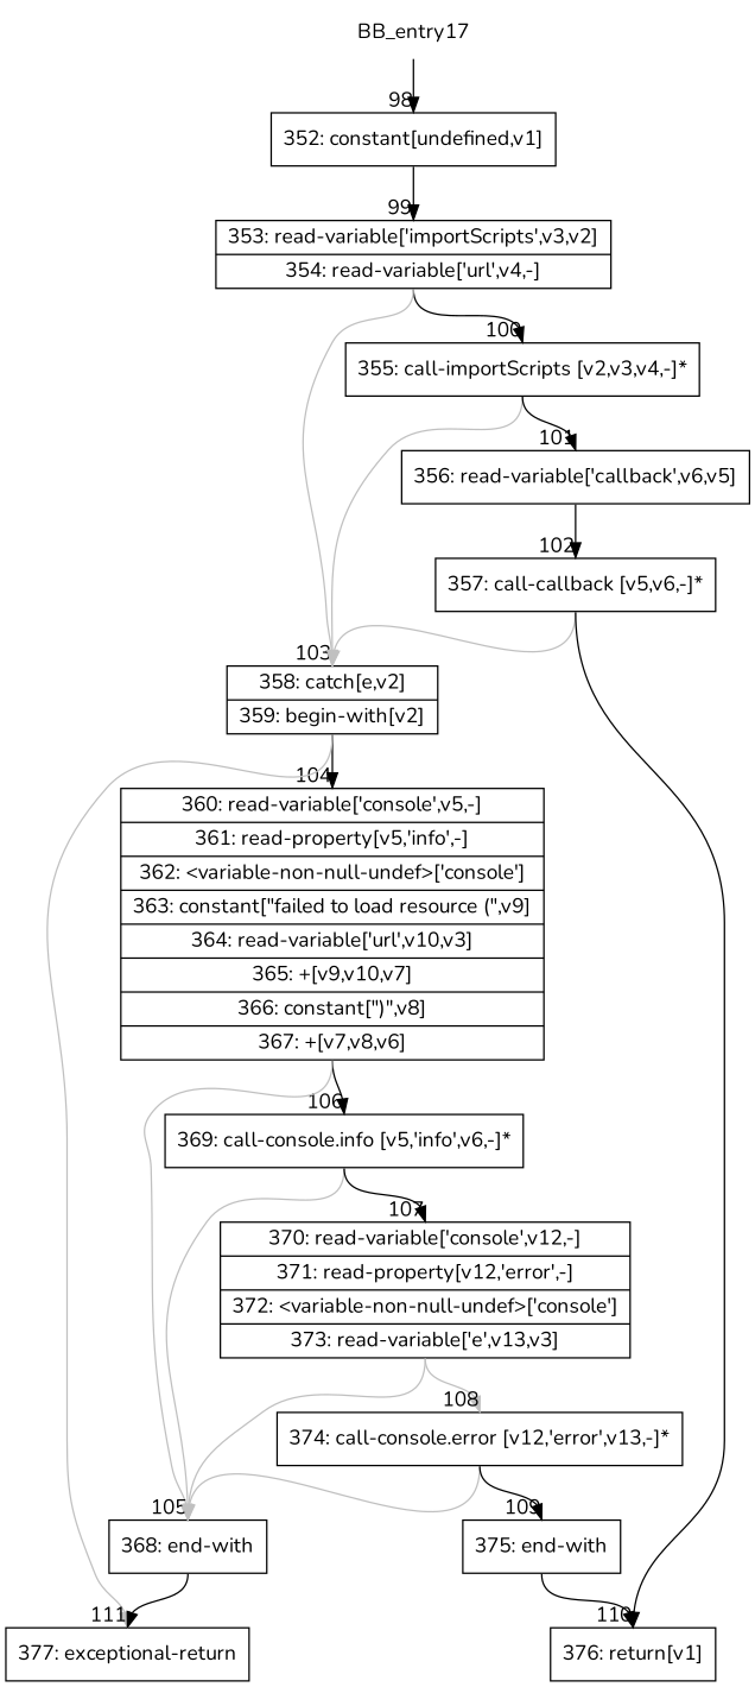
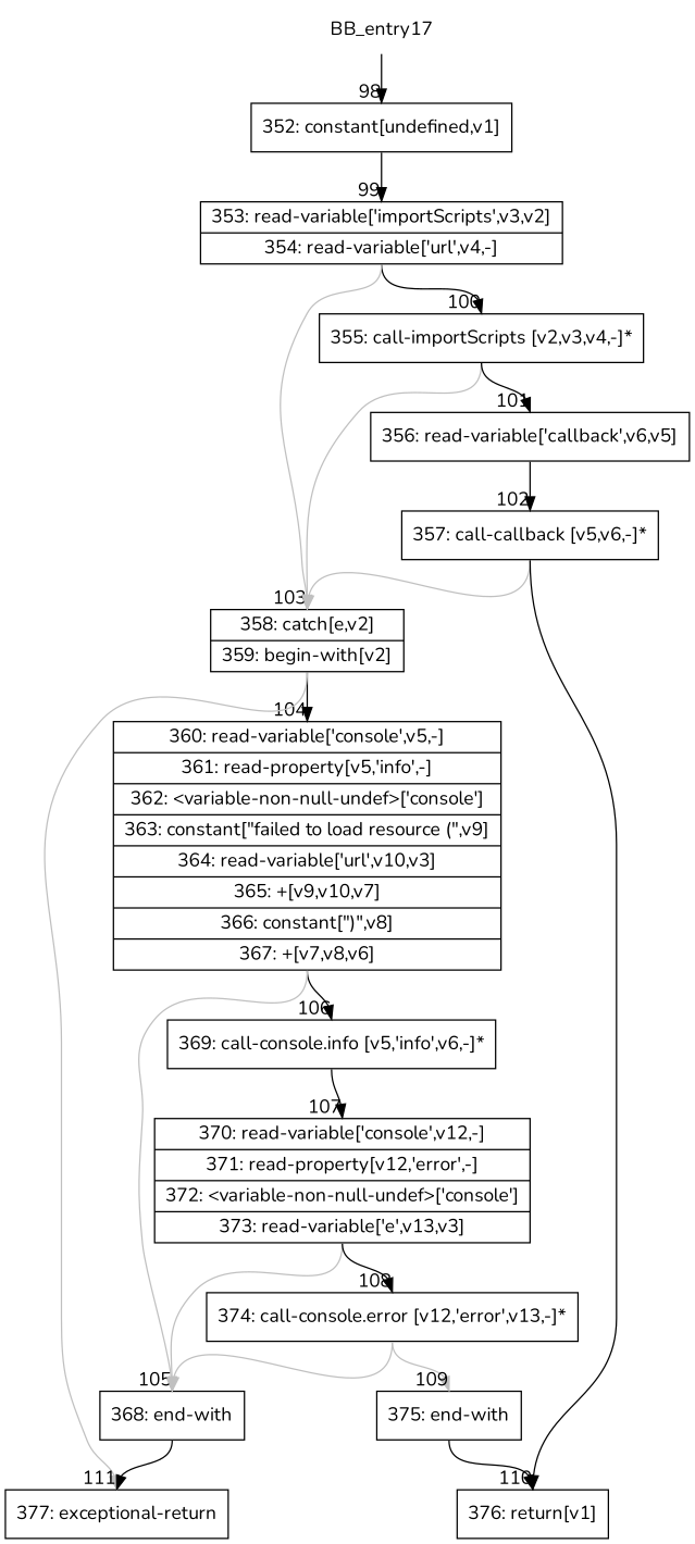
  digraph {
    fontname=Nunito
    rankdir=TD
    node [fontname=Nunito shape=record]
    edge [fontname=Nunito headport=n tailport=s]
    n1 [label=BB_entry17 shape=none]
    n2 [label="{352: constant[undefined,v1]}"]
    n3 [label="{353: read-variable['importScripts',v3,v2]|354: read-variable['url',v4,-]}"]
    n4 [label="{355: call-importScripts [v2,v3,v4,-]*}"]
    n5 [label="{358: catch[e,v2]|359: begin-with[v2]}"]
    n6 [label="{356: read-variable['callback',v6,v5]}"]
    n7 [label="{360: read-variable['console',v5,-]|361: read-property[v5,'info',-]|362: \<variable-non-null-undef\>['console']|363: constant[\"failed to load resource (\",v9]|364: read-variable['url',v10,v3]|365: +[v9,v10,v7]|366: constant[\")\",v8]|367: +[v7,v8,v6]}"]
    n8 [label="{377: exceptional-return}"]
    n9 [label="{357: call-callback [v5,v6,-]*}"]
    n10 [label="{369: call-console.info [v5,'info',v6,-]*}"]
    n11 [label="{368: end-with}"]
    n12 [label="{376: return[v1]}"]
    n13 [label="{370: read-variable['console',v12,-]|371: read-property[v12,'error',-]|372: \<variable-non-null-undef\>['console']|373: read-variable['e',v13,v3]}"]
    n14 [label="{374: call-console.error [v12,'error',v13,-]*}"]
    n15 [label="{375: end-with}"]
    n1 -> n2 [headlabel="    98"]
    n2 -> n3 [headlabel="      99"]
    n3 -> n4 [headlabel="      100"]
    n3 -> n5 [color=gray headlabel="      103"]
    n4 -> n5 [color=gray]
    n4 -> n6 [headlabel="      101"]
    n5 -> n7 [headlabel="      104"]
    n5 -> n8 [color=gray headlabel="      111"]
    n6 -> n9 [headlabel="      102"]
    n7 -> n10 [headlabel="      106"]
    n7 -> n11 [color=gray headlabel="      105"]
    n9 -> n5 [color=gray]
    n9 -> n12 [headlabel="      110"]
-   n10 -> n11 [color=gray]
    n10 -> n13 [headlabel="      107"]
    n11 -> n8
    n13 -> n11 [color=gray]
-   n13 -> n14 [headlabel="      108" color=gray]
+   n13 -> n14 [headlabel="      108"]
    n14 -> n11 [color=gray]
-   n14 -> n15 [headlabel="      109"]
+   n14 -> n15 [headlabel="      109" color=gray]
    n15 -> n12
  }
